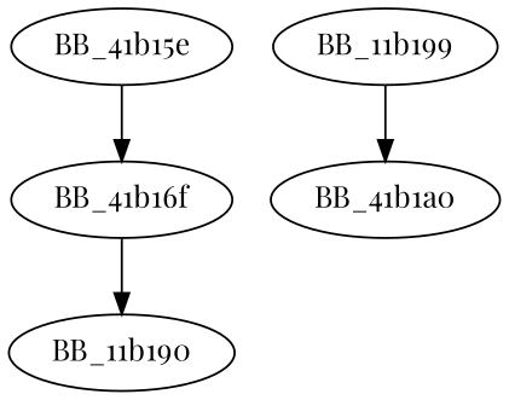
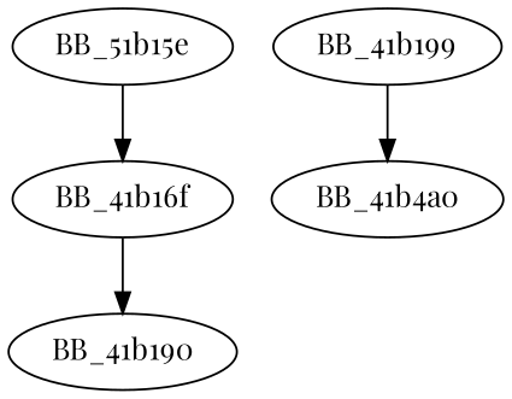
  digraph {
    fontname="Playfair Display"
    node [fontname="Playfair Display"]
    edge [fontname="Playfair Display"]
-   BB_41b15e
+   BB_41b15e [label=BB_51b15e]
    BB_41b16f
-   BB_41b190 [label=BB_11b190]
-   BB_41b199 [label=BB_11b199]
-   BB_41b1a0
+   BB_41b190
+   BB_41b199
+   BB_41b1a0 [label=BB_41b4a0]
    BB_41b15e -> BB_41b16f
    BB_41b16f -> BB_41b190
    BB_41b199 -> BB_41b1a0
  }
